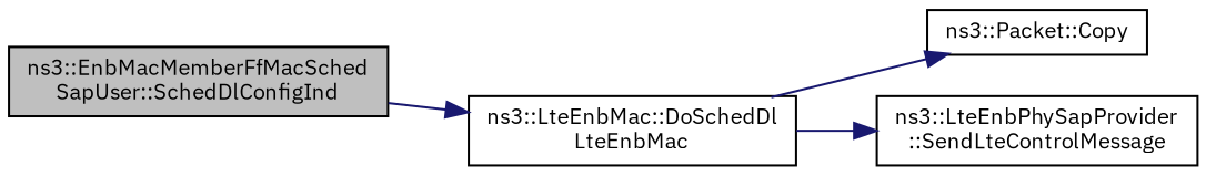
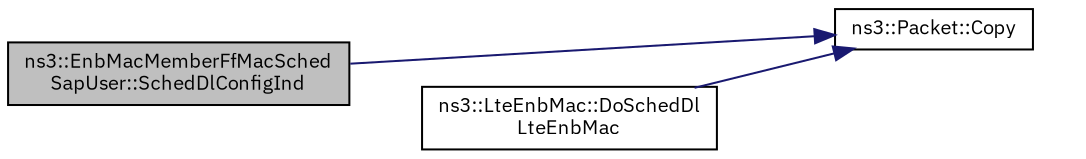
  digraph {
    fontname="IBM Plex Sans"
    rankdir=LR
    node [color=black fillcolor=white fontname="IBM Plex Sans" fontsize=10 shape=record style=filled]
    edge [color=midnightblue fontname="IBM Plex Sans" fontsize=10 labelfontname=Helvetica labelfontsize=10 style=solid]
    n1 [fillcolor=grey75 fontcolor=black height=0.2 label="ns3::EnbMacMemberFfMacSched\lSapUser::SchedDlConfigInd" width=0.4]
    n2 [height=0.2 label="ns3::LteEnbMac::DoSchedDl\lLteEnbMac" width=0.4]
    n3 [height=0.2 label="ns3::Packet::Copy" width=0.4]
-   n4 [height=0.2 label="ns3::LteEnbPhySapProvider\l::SendLteControlMessage" width=0.4]
-   n1 -> n2
+   n1 -> n3
    n2 -> n3
-   n2 -> n4
  }
